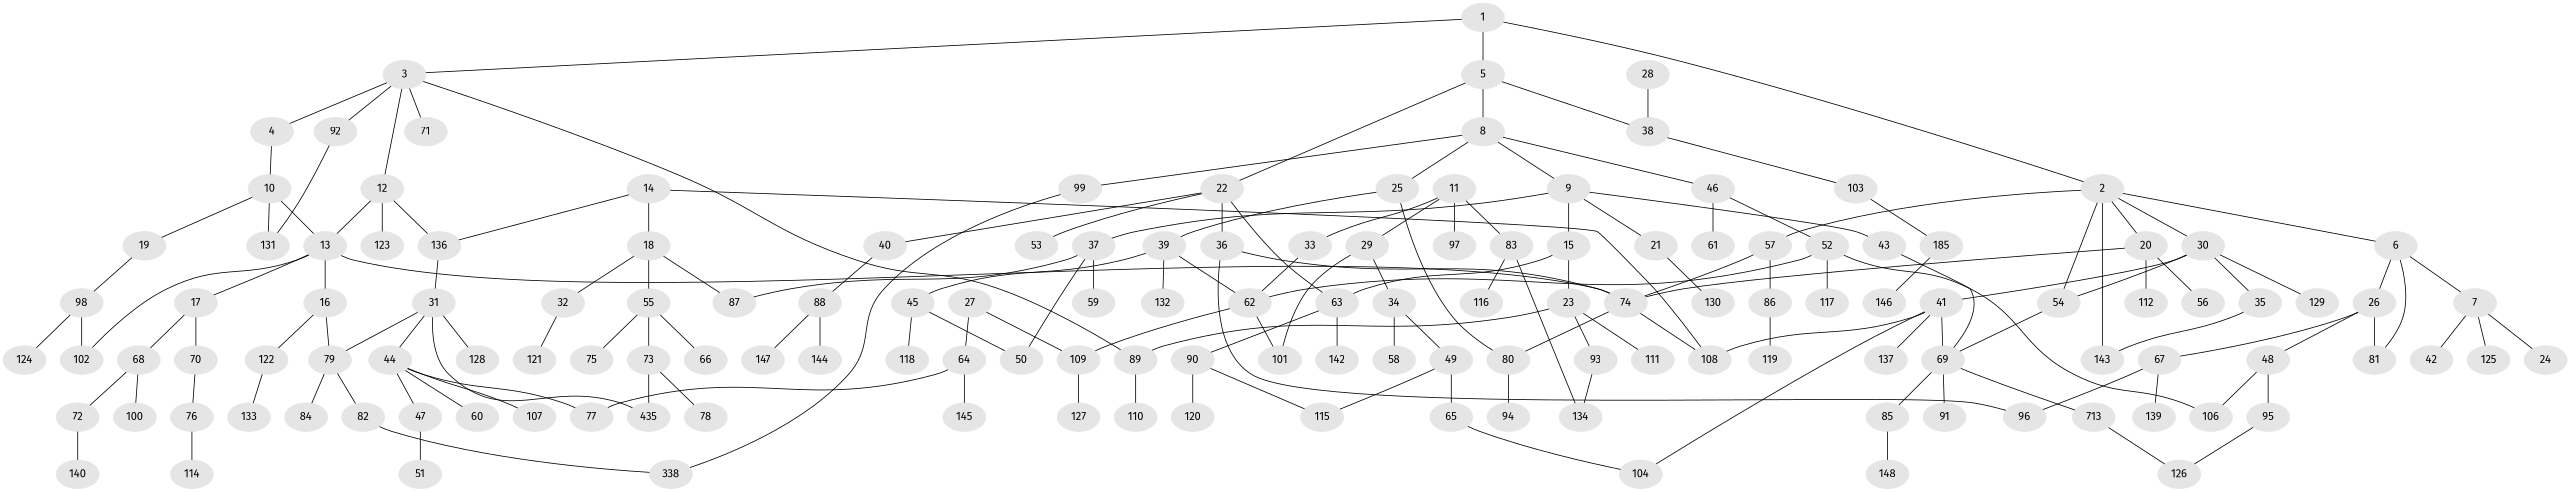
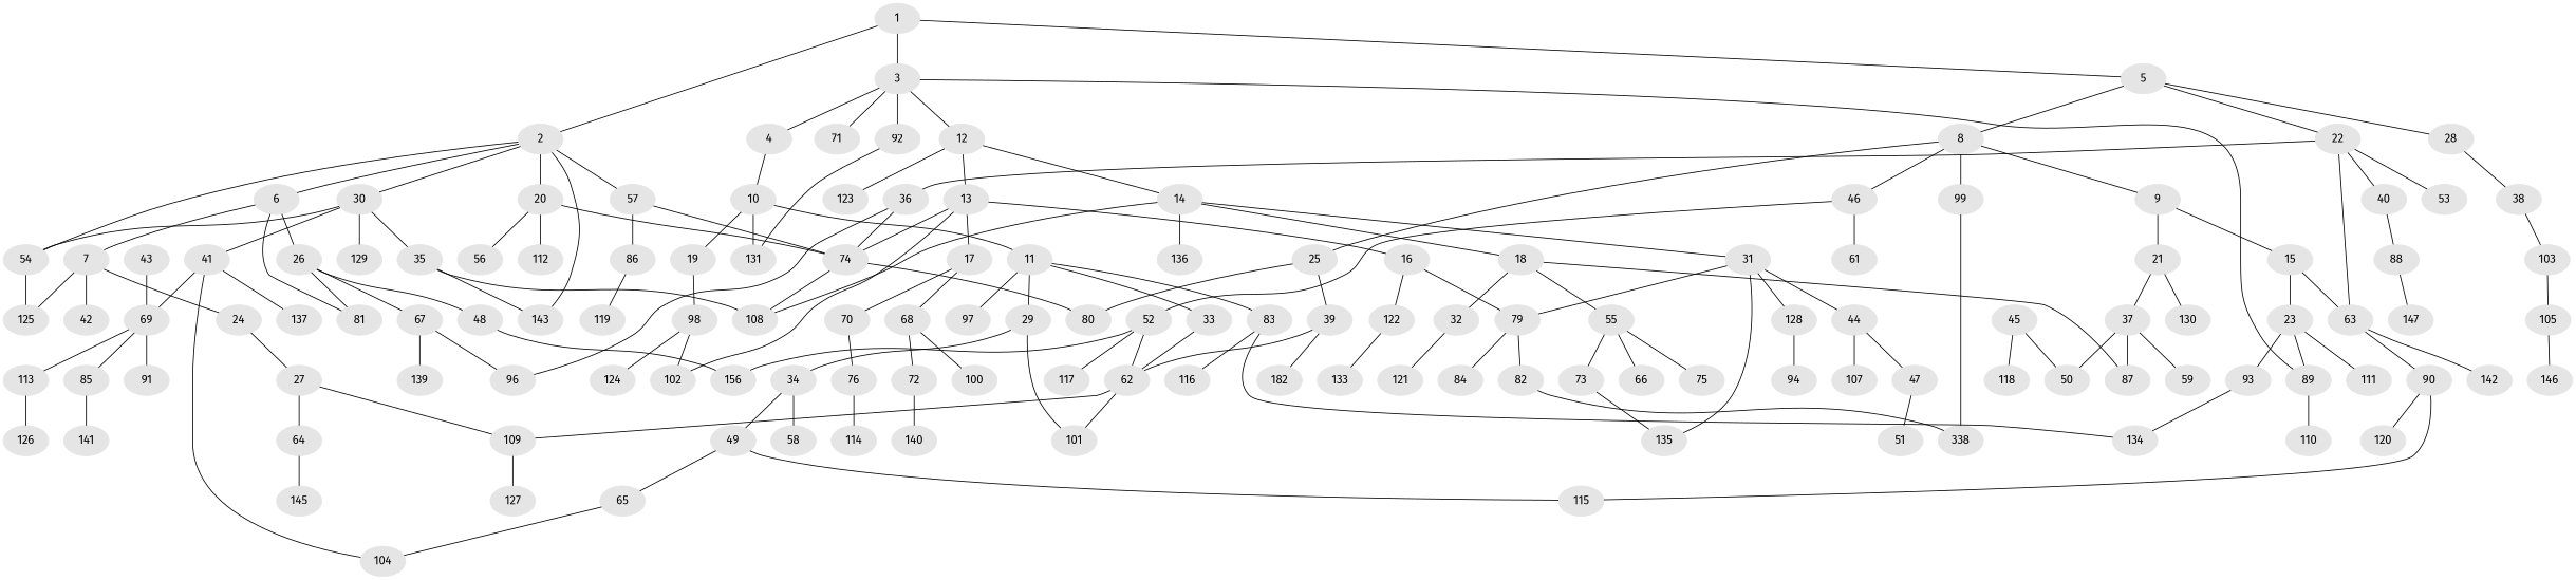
  graph {
    fontname="Fira Sans"
    node [color=gray90 fontname="Fira Sans" style=filled]
    edge [fontname="Fira Sans"]
    1
    2
    3
    5
    6
    20
    30
    54
    57
    143
    4
    12
    71
    89
    92
    8
    22
    28
    7
    26
    81
    74
    56
    112
    35
    41
    129
    125
    86
    10
    13
    14
    123
    110
    131
    11
    19
    9
    25
    46
    99
    63
    36
    40
    53
    38
    24
    42
    48
    67
    27
    15
    21
    37
    43
    39
    80
    52
    61
    n60 [label=338]
    23
    130
    87
    50
    59
    69
    29
    33
    83
    97
    98
    34
    101
    62
    116
    134
    16
    17
    102
    18
    31
    108
    136
    79
    122
    68
    70
    32
    55
    44
    128
-   135 [label=435]
+   135
    93
    111
    90
    142
    82
    84
    133
    72
    100
    76
    121
    66
    73
    75
    124
    96
    88
    64
    109
    45
-   132
+   132 [label=182]
    94
-   95
-   106
+   106 [label=156]
    139
-   77
    145
    127
    103
    49
    58
    104
    137
    47
-   60
    107
    65
    115
-   105 [label=185]
+   105
    118
-   144
    147
    85
    91
-   113 [label=713]
+   113
    51
    117
    126
-   78
    119
    120
    140
-   141 [label=148]
+   141
    114
    146
    1 -- 2
    1 -- 3
    1 -- 5
    2 -- 6
    2 -- 20
    2 -- 30
    2 -- 54
    2 -- 57
    2 -- 143
    3 -- 4
    3 -- 12
    3 -- 71
    3 -- 89
    3 -- 92
    5 -- 8
    5 -- 22
-   5 -- 38
+   5 -- 28
    6 -- 7
    6 -- 26
    6 -- 81
    20 -- 74
    20 -- 56
    20 -- 112
    30 -- 54
    30 -- 35
    30 -- 41
    30 -- 129
-   54 -- 69
+   54 -- 125
    57 -- 74
    57 -- 86
    4 -- 10
    12 -- 13
-   12 -- 136
+   12 -- 14
    12 -- 123
    89 -- 110
    92 -- 131
    8 -- 9
    8 -- 25
    8 -- 46
    8 -- 99
    22 -- 63
    22 -- 36
    22 -- 40
    22 -- 53
    28 -- 38
    7 -- 125
    7 -- 24
    7 -- 42
    26 -- 81
    26 -- 48
    26 -- 67
    74 -- 80
    74 -- 108
    35 -- 143
    41 -- 69
-   41 -- 108
+   35 -- 108
    41 -- 104
    41 -- 137
    86 -- 119
    10 -- 131
-   10 -- 13
+   10 -- 11
    10 -- 19
    13 -- 74
    13 -- 16
    13 -- 17
    13 -- 102
    14 -- 18
-   136 -- 31
+   14 -- 31
    14 -- 108
    14 -- 136
    11 -- 29
    11 -- 33
    11 -- 83
    11 -- 97
    19 -- 98
    9 -- 15
    9 -- 21
-   9 -- 37
-   9 -- 43
+   21 -- 37
    25 -- 39
    25 -- 80
    46 -- 52
    46 -- 61
    99 -- n60
    63 -- 90
    63 -- 142
    36 -- 74
    36 -- 96
    40 -- 88
    38 -- 103
-   48 -- 95
+   24 -- 27
    48 -- 106
    67 -- 96
    67 -- 139
    27 -- 64
    27 -- 109
    15 -- 63
    15 -- 23
    21 -- 130
    37 -- 87
    37 -- 50
    37 -- 59
    43 -- 69
    39 -- 62
-   39 -- 45
    39 -- 132
-   80 -- 94
+   128 -- 94
    52 -- 62
    52 -- 106
    52 -- 117
    23 -- 89
    23 -- 93
    23 -- 111
    69 -- 85
    69 -- 91
    69 -- 113
    29 -- 34
    29 -- 101
    33 -- 62
    83 -- 116
    83 -- 134
    98 -- 102
    98 -- 124
    34 -- 49
    34 -- 58
    62 -- 101
    62 -- 109
    16 -- 79
    16 -- 122
    17 -- 68
    17 -- 70
    18 -- 87
    18 -- 32
    18 -- 55
    31 -- 79
    31 -- 44
    31 -- 128
    31 -- 135
    79 -- 82
    79 -- 84
    122 -- 133
    68 -- 72
    68 -- 100
    70 -- 76
    32 -- 121
    55 -- 66
    55 -- 73
    55 -- 75
-   44 -- 77
    44 -- 47
-   44 -- 60
    44 -- 107
    93 -- 134
    90 -- 115
    90 -- 120
    82 -- n60
    72 -- 140
    76 -- 114
    73 -- 135
-   73 -- 78
-   88 -- 144
    88 -- 147
-   64 -- 77
    64 -- 145
    109 -- 127
    45 -- 50
    45 -- 118
-   95 -- 126
    103 -- 105
    49 -- 65
    49 -- 115
    47 -- 51
    65 -- 104
    105 -- 146
    85 -- 141
    113 -- 126
  }
